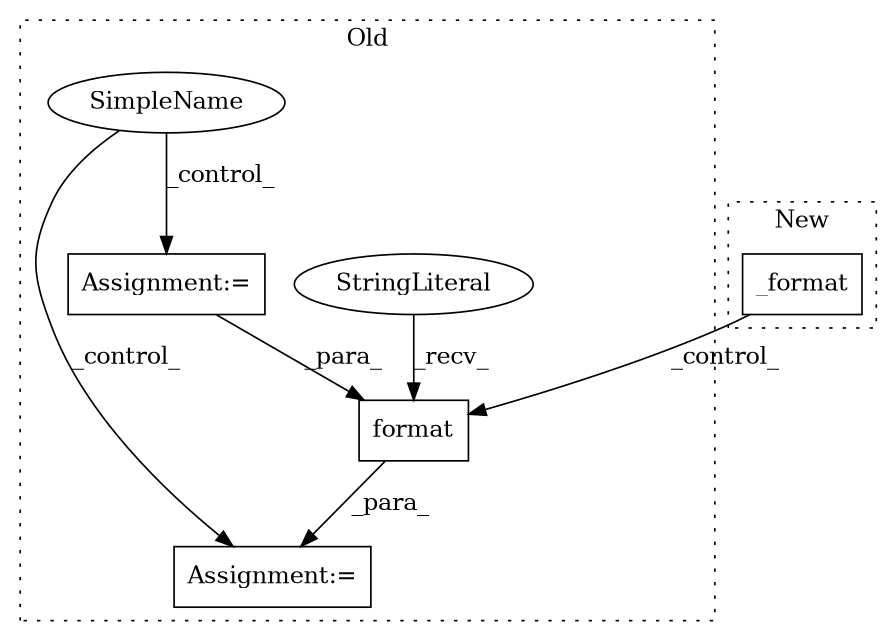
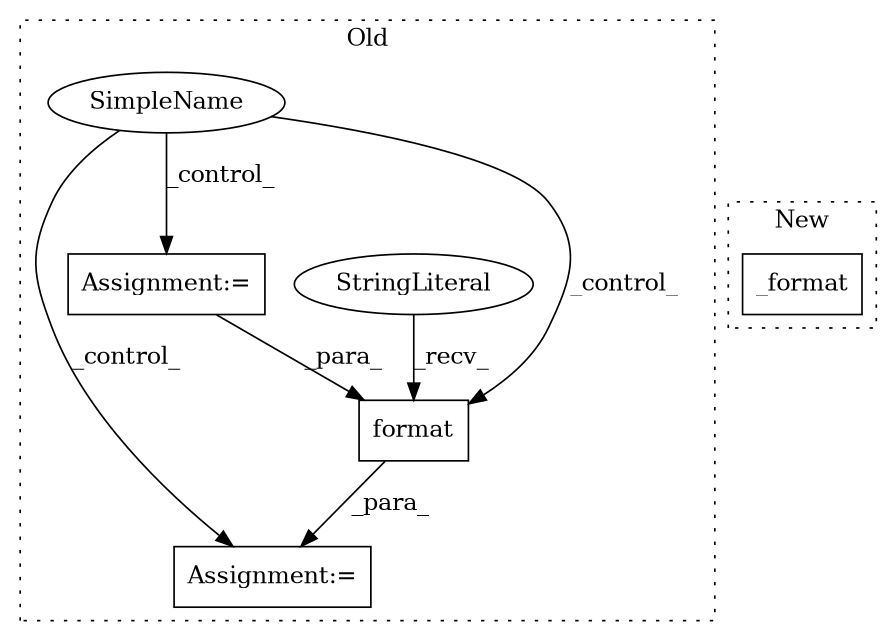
  digraph {
    node [a=32 shape=box]
    n1 [l="7,1" label=format s="593,612"]
    n2 [a=45 l=8 label=StringLiteral s=584 shape=ellipse]
    n3 [a=7 l=1 label="Assignment:=" s=558]
    n4 [a=42 l=6 label=SimpleName s=516 shape=ellipse]
    n5 [a=7 l=34 label="Assignment:=" s=683]
    n6 [l="5,1" label=_format s="1014,1059"]
    subgraph cluster_1 {
      label=Old
      style=dotted
      n1
      n2
      n3
      n4
      n5
    }
    subgraph cluster_2 {
      label=New
      style=dotted
      n6
    }
    n1 -> n3 [label=_para_]
    n2 -> n1 [label=_recv_]
-   n6 -> n1 [label=_control_]
+   n4 -> n1 [label=_control_]
    n4 -> n3 [label=_control_]
    n4 -> n5 [label=_control_]
    n5 -> n1 [label=_para_]
  }
